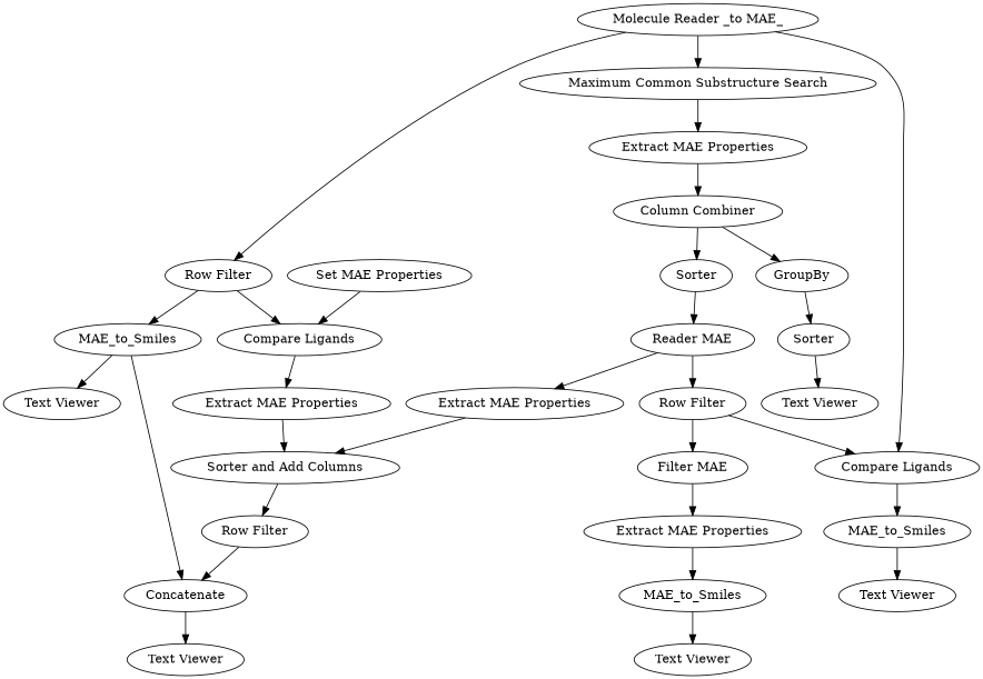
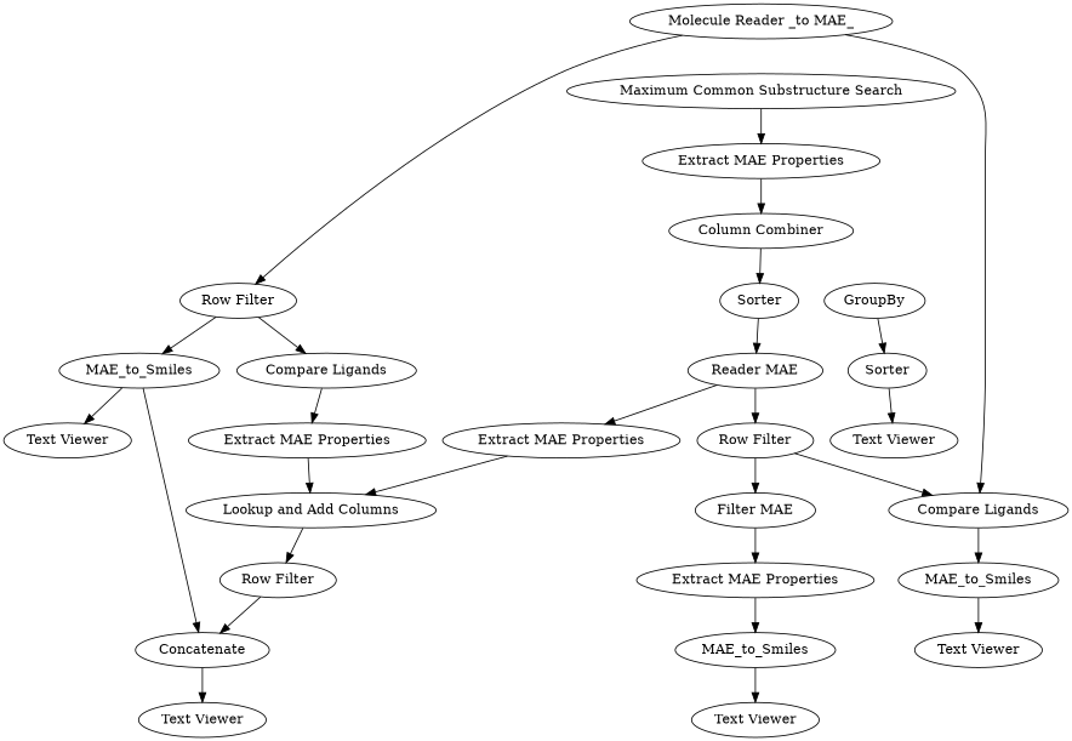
  digraph {
    rankdir=TB
    n1 [label="Row Filter"]
    n2 [label=MAE_to_Smiles]
    n3 [label="Compare Ligands"]
    n4 [label=Concatenate]
    n5 [label="Text Viewer"]
    n6 [label="Extract MAE Properties"]
-   n7 [label="Sorter and Add Columns"]
+   n7 [label="Lookup and Add Columns"]
    n8 [label="Row Filter"]
    n9 [label="Text Viewer"]
    n10 [label="Extract MAE Properties"]
    n11 [label="Maximum Common Substructure Search"]
    n12 [label="Extract MAE Properties"]
    n13 [label="Column Combiner"]
    n14 [label=GroupBy]
    n15 [label=Sorter]
    n16 [label="Text Viewer"]
    n17 [label=Sorter]
    n18 [label="Reader MAE"]
    n19 [label="Row Filter"]
    n20 [label="Filter MAE"]
    n21 [label="Compare Ligands"]
    n22 [label="Extract MAE Properties"]
    n23 [label=MAE_to_Smiles]
    n24 [label="Text Viewer"]
    n25 [label=MAE_to_Smiles]
    n26 [label="Text Viewer"]
-   n27 [label="Set MAE Properties"]
    n28 [label="Molecule Reader _to MAE_"]
    n1 -> n2
    n1 -> n3
    n2 -> n4
    n2 -> n5
    n3 -> n6
    n4 -> n9
    n6 -> n7
    n7 -> n8
    n8 -> n4
    n10 -> n7
    n11 -> n12
    n12 -> n13
-   n13 -> n14
    n13 -> n15
    n14 -> n17
    n15 -> n18
    n17 -> n16
    n18 -> n10
    n18 -> n19
    n19 -> n20
    n19 -> n21
    n20 -> n22
    n21 -> n23
    n22 -> n25
    n23 -> n26
    n25 -> n24
-   n27 -> n3
    n28 -> n1
-   n28 -> n11
    n28 -> n21
  }
